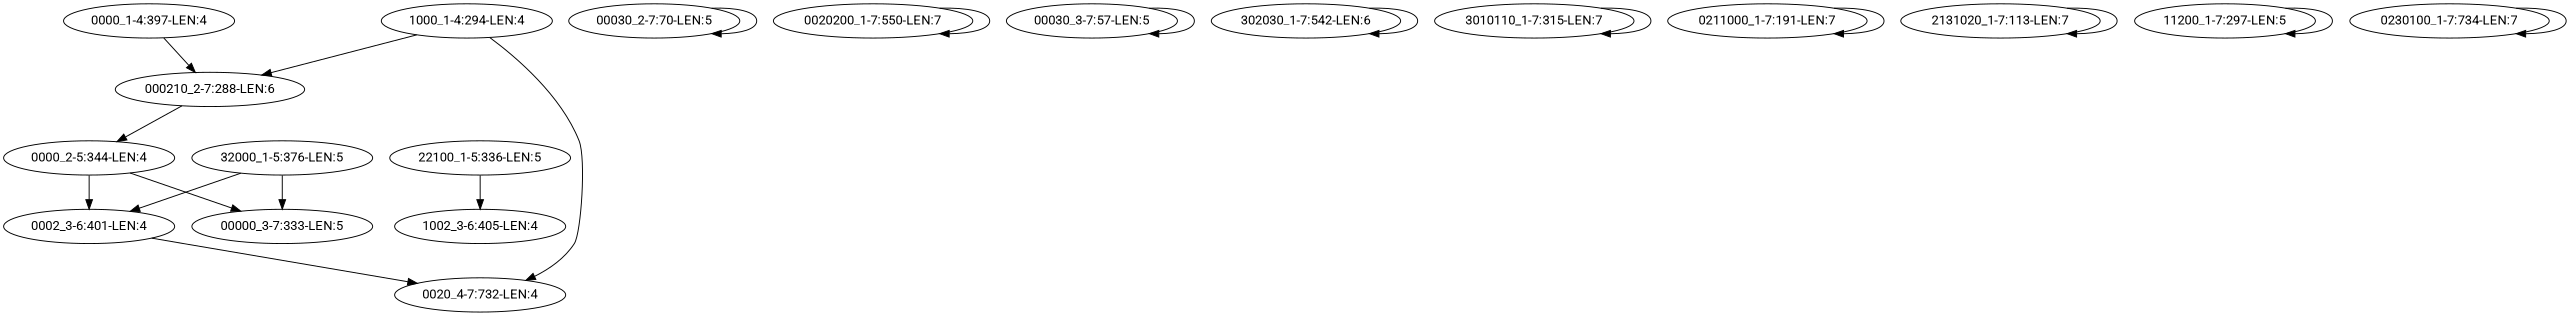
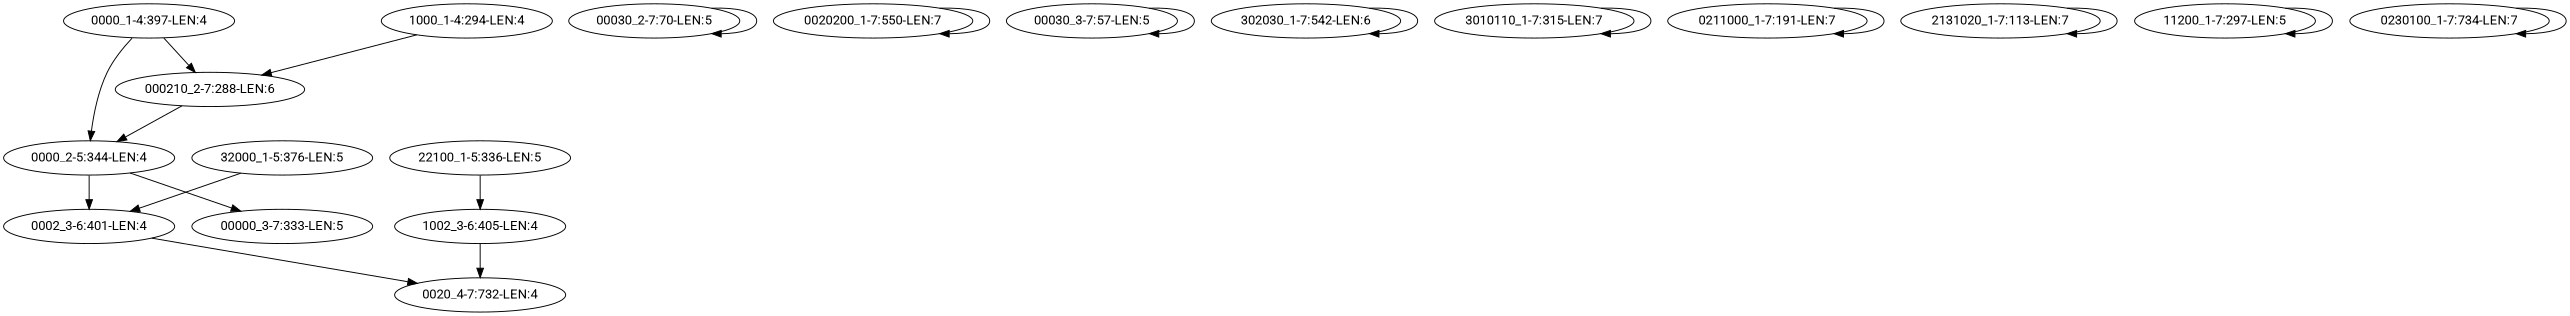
  digraph {
    fontname=Roboto
    node [fontname=Roboto]
    edge [fontname=Roboto]
    "0000_2-5:344-LEN:4"
    "0002_3-6:401-LEN:4"
    "00000_3-7:333-LEN:5"
    "0020_4-7:732-LEN:4"
    "32000_1-5:376-LEN:5"
    "22100_1-5:336-LEN:5"
    "1002_3-6:405-LEN:4"
    "00030_2-7:70-LEN:5"
    "0020200_1-7:550-LEN:7"
    n10 [label="00030_3-7:57-LEN:5"]
    "302030_1-7:542-LEN:6"
    "1000_1-4:294-LEN:4"
    "000210_2-7:288-LEN:6"
    "3010110_1-7:315-LEN:7"
    "0211000_1-7:191-LEN:7"
    "2131020_1-7:113-LEN:7"
    "11200_1-7:297-LEN:5"
    "0230100_1-7:734-LEN:7"
    "0000_1-4:397-LEN:4"
    "0000_2-5:344-LEN:4" -> "0002_3-6:401-LEN:4"
    "0000_2-5:344-LEN:4" -> "00000_3-7:333-LEN:5"
    "0002_3-6:401-LEN:4" -> "0020_4-7:732-LEN:4"
    "32000_1-5:376-LEN:5" -> "0002_3-6:401-LEN:4"
-   "32000_1-5:376-LEN:5" -> "00000_3-7:333-LEN:5"
    "22100_1-5:336-LEN:5" -> "1002_3-6:405-LEN:4"
-   "1000_1-4:294-LEN:4" -> "0020_4-7:732-LEN:4"
+   "1002_3-6:405-LEN:4" -> "0020_4-7:732-LEN:4"
    "00030_2-7:70-LEN:5" -> "00030_2-7:70-LEN:5"
    "0020200_1-7:550-LEN:7" -> "0020200_1-7:550-LEN:7"
    n10 -> n10
    "302030_1-7:542-LEN:6" -> "302030_1-7:542-LEN:6"
    "1000_1-4:294-LEN:4" -> "000210_2-7:288-LEN:6"
    "000210_2-7:288-LEN:6" -> "0000_2-5:344-LEN:4"
    "3010110_1-7:315-LEN:7" -> "3010110_1-7:315-LEN:7"
    "0211000_1-7:191-LEN:7" -> "0211000_1-7:191-LEN:7"
    "2131020_1-7:113-LEN:7" -> "2131020_1-7:113-LEN:7"
    "11200_1-7:297-LEN:5" -> "11200_1-7:297-LEN:5"
    "0230100_1-7:734-LEN:7" -> "0230100_1-7:734-LEN:7"
+   "0000_1-4:397-LEN:4" -> "0000_2-5:344-LEN:4"
    "0000_1-4:397-LEN:4" -> "000210_2-7:288-LEN:6"
  }
